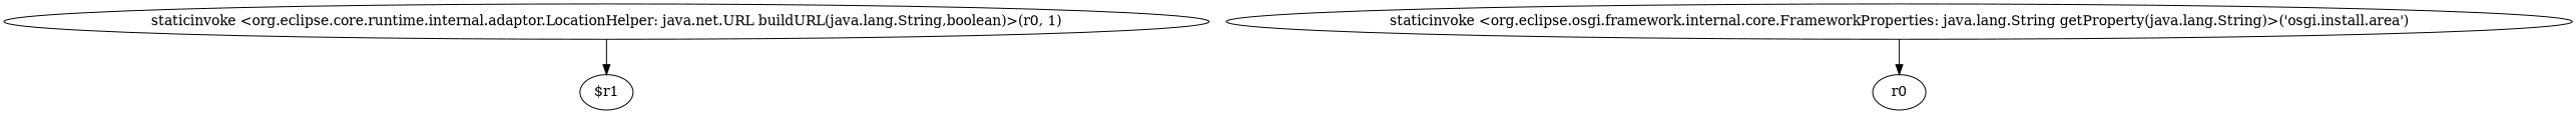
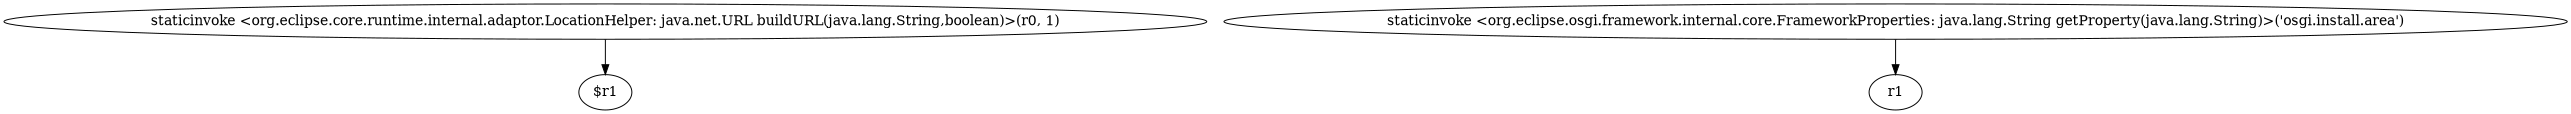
  digraph {
    n1 [label="staticinvoke <org.eclipse.core.runtime.internal.adaptor.LocationHelper: java.net.URL buildURL(java.lang.String,boolean)>(r0, 1)"]
    n2 [label="$r1"]
    n3 [label="staticinvoke <org.eclipse.osgi.framework.internal.core.FrameworkProperties: java.lang.String getProperty(java.lang.String)>('osgi.install.area')"]
-   n4 [label=r0]
+   n4 [label=r1]
    n1 -> n2
    n3 -> n4
  }
